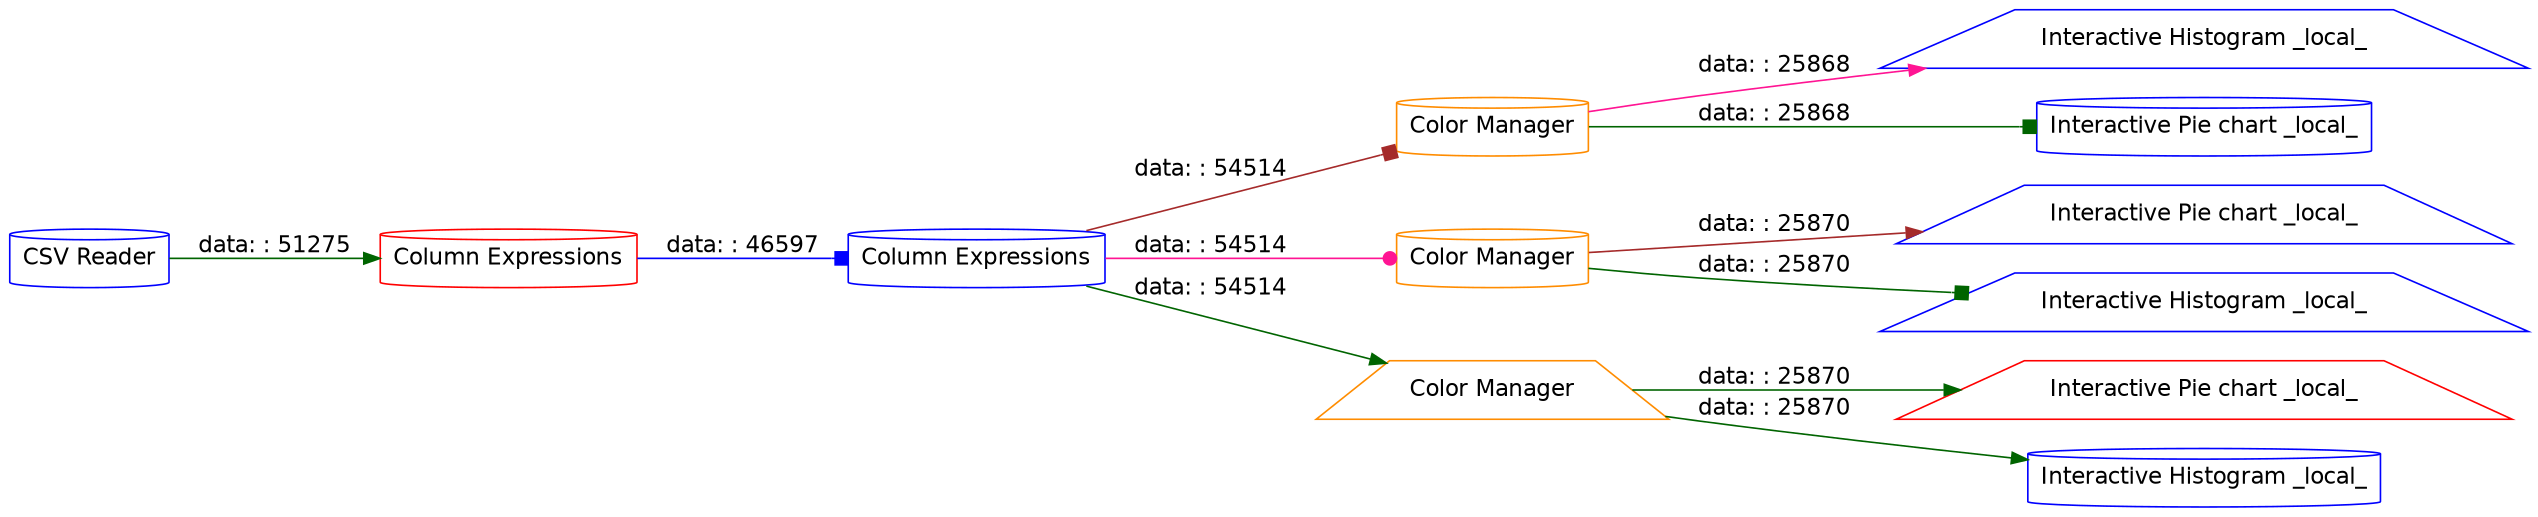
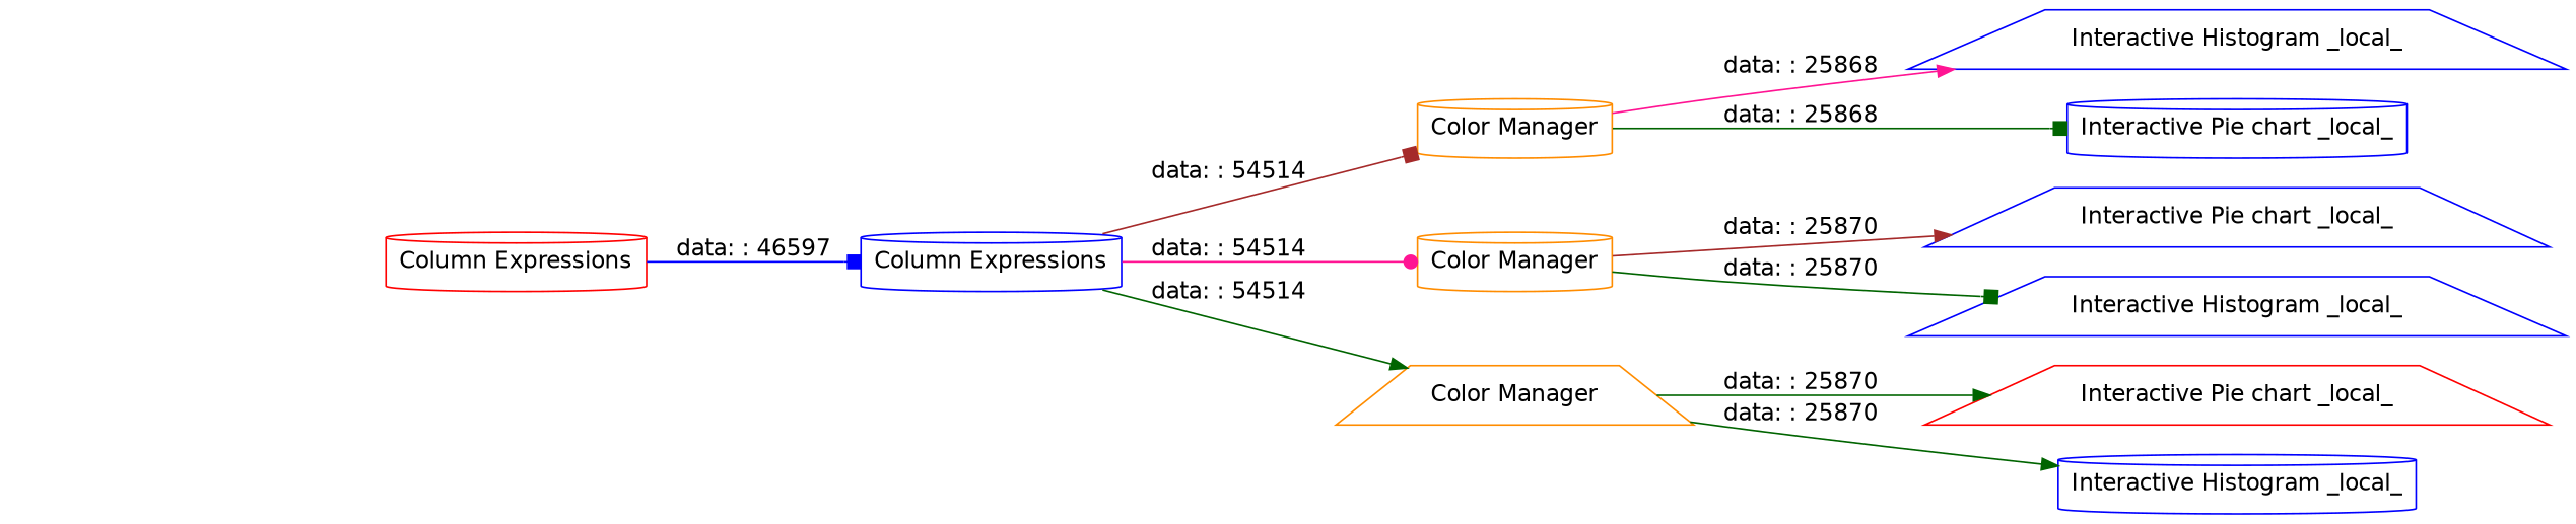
  digraph {
    rankdir=LR
    fontname="DejaVu Sans"
    node [color=blue shape=cylinder fontname="DejaVu Sans"]
    edge [color=darkgreen arrowhead=normal fontname="DejaVu Sans"]
    n1 [label="Color Manager" color=darkorange]
    n2 [label="Interactive Histogram _local_" shape=trapezium]
    n3 [label="Interactive Pie chart _local_"]
    n4 [label="Interactive Pie chart _local_" shape=trapezium]
-   n5 [label="CSV Reader"]
    n6 [label="Column Expressions" color=red]
    n7 [label="Column Expressions"]
    n8 [label="Color Manager" color=darkorange]
    n9 [label="Color Manager" color=darkorange shape=trapezium]
    n10 [label="Interactive Pie chart _local_" color=red shape=trapezium]
    n11 [label="Interactive Histogram _local_" shape=trapezium]
    n12 [label="Interactive Histogram _local_"]
    n1 -> n2 [label="data: : 25868" color=deeppink]
    n1 -> n3 [label="data: : 25868" arrowhead=box]
-   n5 -> n6 [label="data: : 51275"]
    n6 -> n7 [label="data: : 46597" color=blue arrowhead=box]
    n7 -> n1 [label="data: : 54514" color=brown arrowhead=box]
    n7 -> n8 [label="data: : 54514" color=deeppink arrowhead=dot]
    n7 -> n9 [label="data: : 54514"]
    n8 -> n4 [label="data: : 25870" color=brown]
    n8 -> n11 [label="data: : 25870" arrowhead=box]
    n9 -> n10 [label="data: : 25870"]
    n9 -> n12 [label="data: : 25870"]
  }
